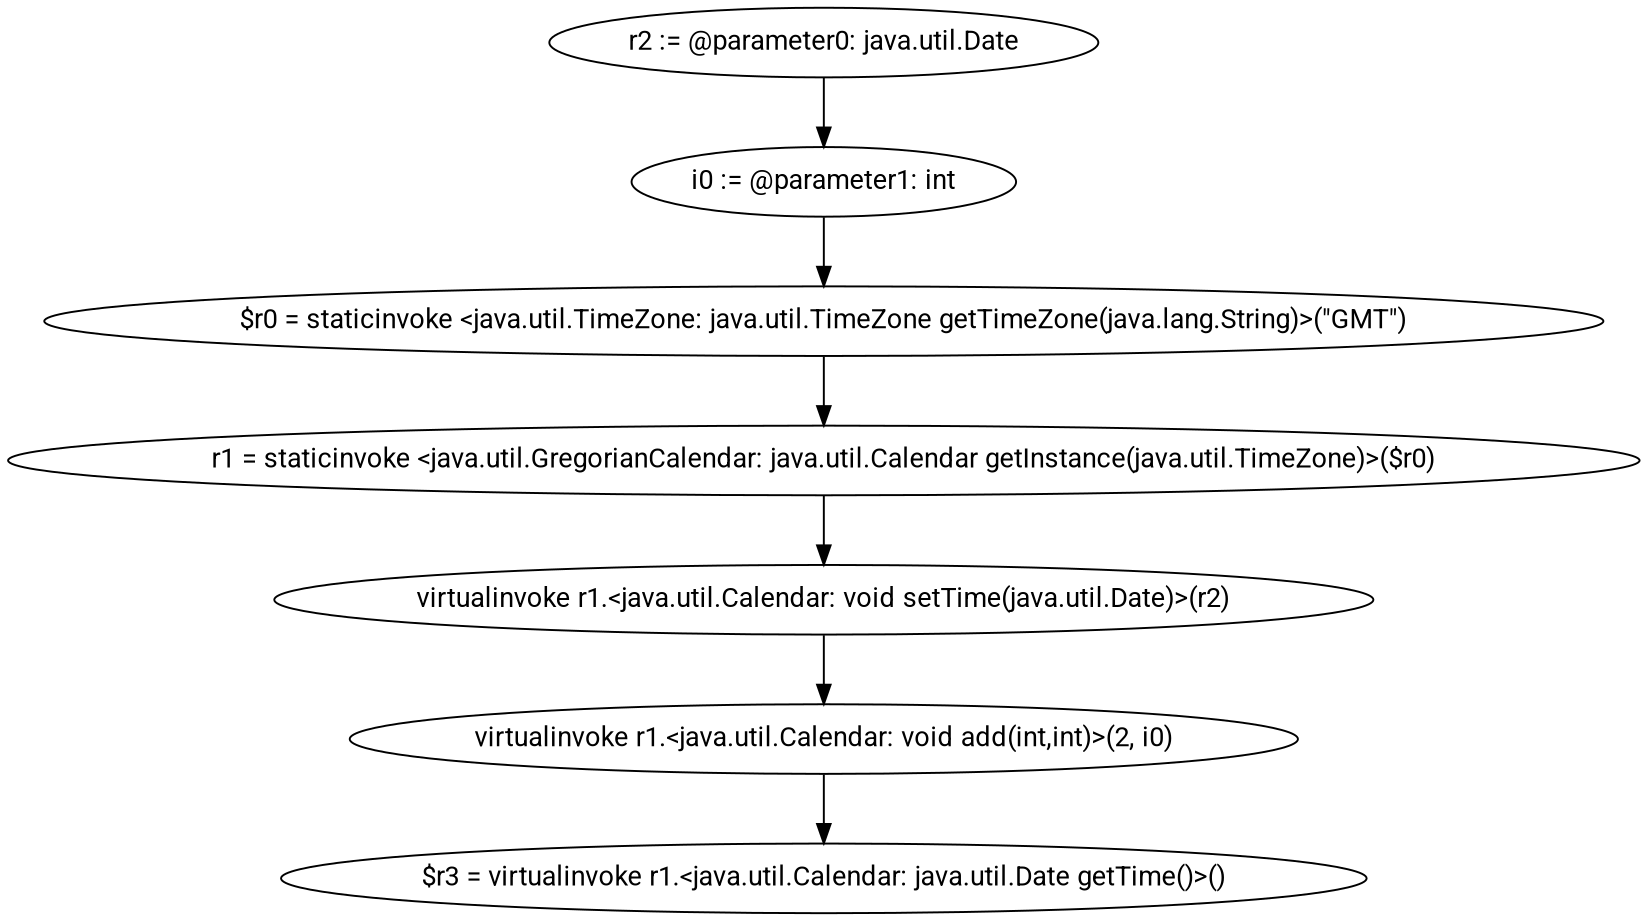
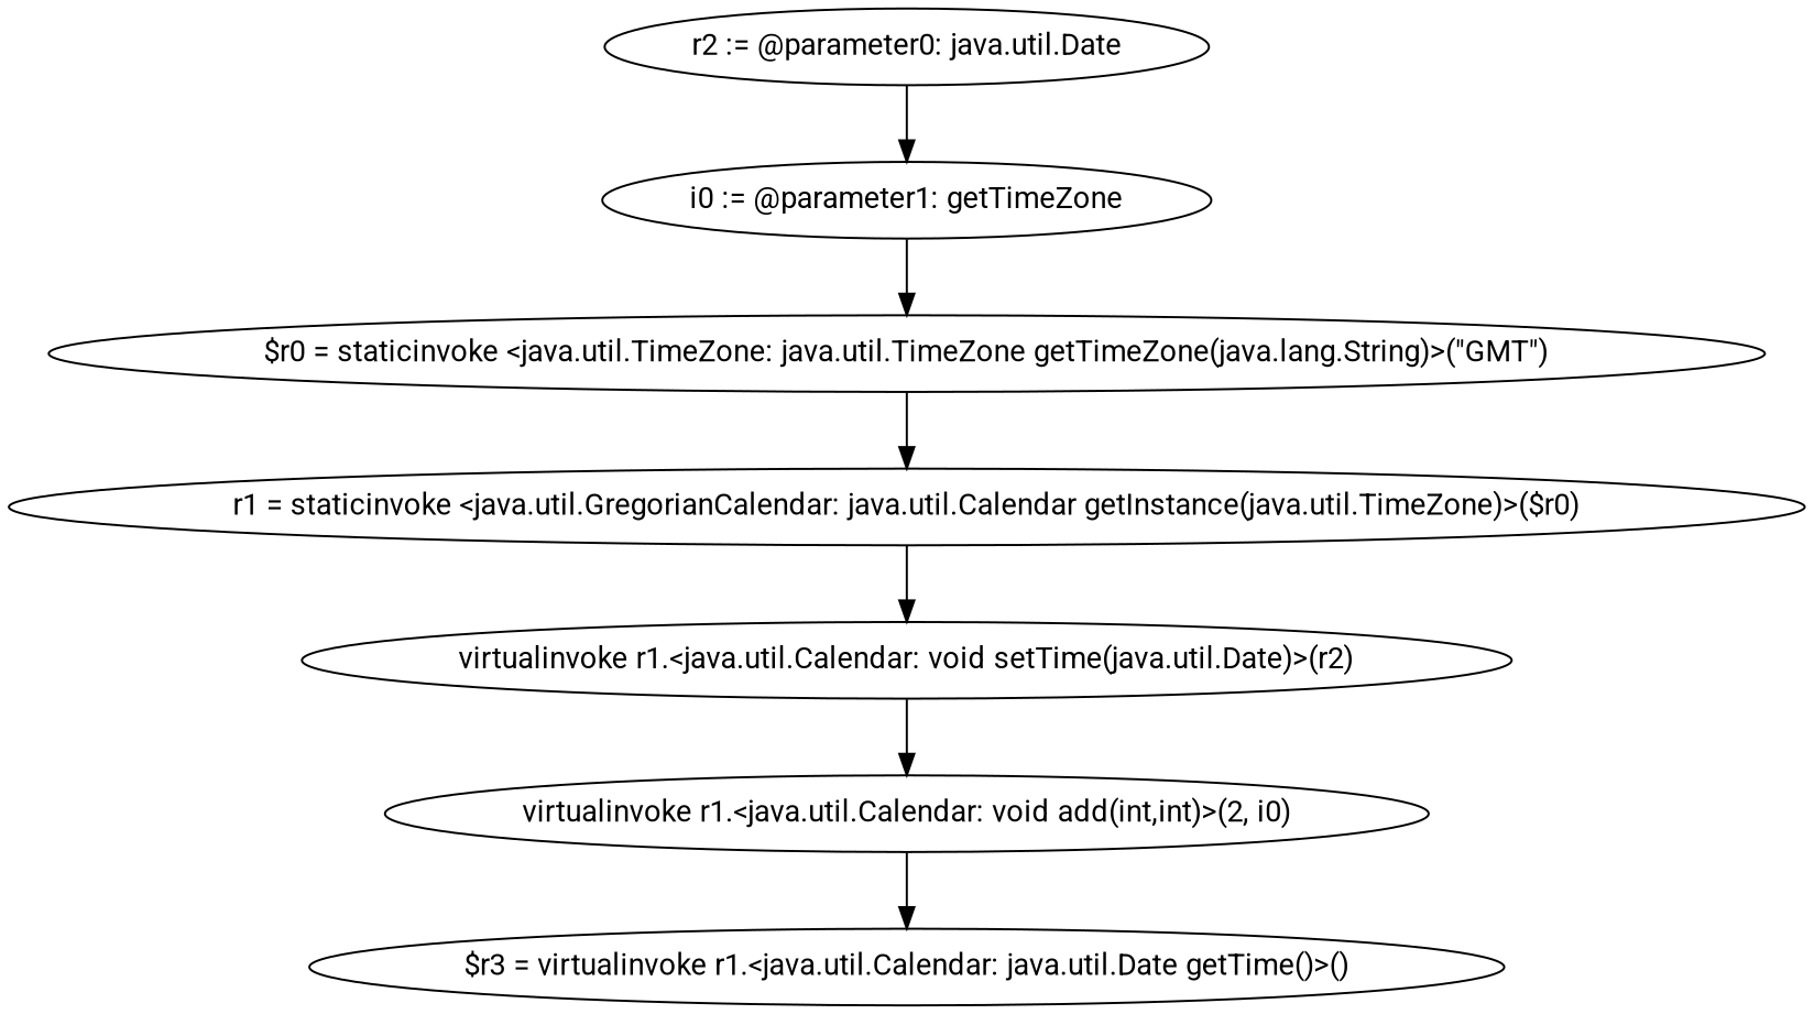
  digraph {
    fontname=Roboto
    node [fontname=Roboto]
    edge [fontname=Roboto]
    "r2 := @parameter0: java.util.Date"
-   "i0 := @parameter1: int"
+   "i0 := @parameter1: int" [label="i0 := @parameter1: getTimeZone"]
    "$r0 = staticinvoke <java.util.TimeZone: java.util.TimeZone getTimeZone(java.lang.String)>(\"GMT\")"
    "r1 = staticinvoke <java.util.GregorianCalendar: java.util.Calendar getInstance(java.util.TimeZone)>($r0)"
    "virtualinvoke r1.<java.util.Calendar: void setTime(java.util.Date)>(r2)"
    "virtualinvoke r1.<java.util.Calendar: void add(int,int)>(2, i0)"
    "$r3 = virtualinvoke r1.<java.util.Calendar: java.util.Date getTime()>()"
    "r2 := @parameter0: java.util.Date" -> "i0 := @parameter1: int"
    "i0 := @parameter1: int" -> "$r0 = staticinvoke <java.util.TimeZone: java.util.TimeZone getTimeZone(java.lang.String)>(\"GMT\")"
    "$r0 = staticinvoke <java.util.TimeZone: java.util.TimeZone getTimeZone(java.lang.String)>(\"GMT\")" -> "r1 = staticinvoke <java.util.GregorianCalendar: java.util.Calendar getInstance(java.util.TimeZone)>($r0)"
    "r1 = staticinvoke <java.util.GregorianCalendar: java.util.Calendar getInstance(java.util.TimeZone)>($r0)" -> "virtualinvoke r1.<java.util.Calendar: void setTime(java.util.Date)>(r2)"
    "virtualinvoke r1.<java.util.Calendar: void setTime(java.util.Date)>(r2)" -> "virtualinvoke r1.<java.util.Calendar: void add(int,int)>(2, i0)"
    "virtualinvoke r1.<java.util.Calendar: void add(int,int)>(2, i0)" -> "$r3 = virtualinvoke r1.<java.util.Calendar: java.util.Date getTime()>()"
  }
